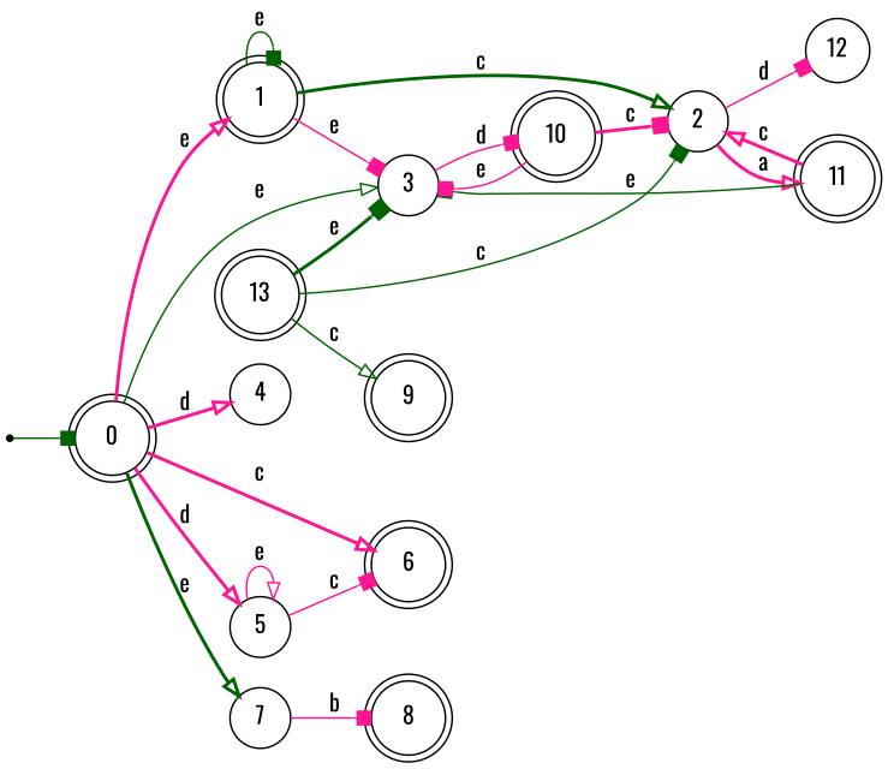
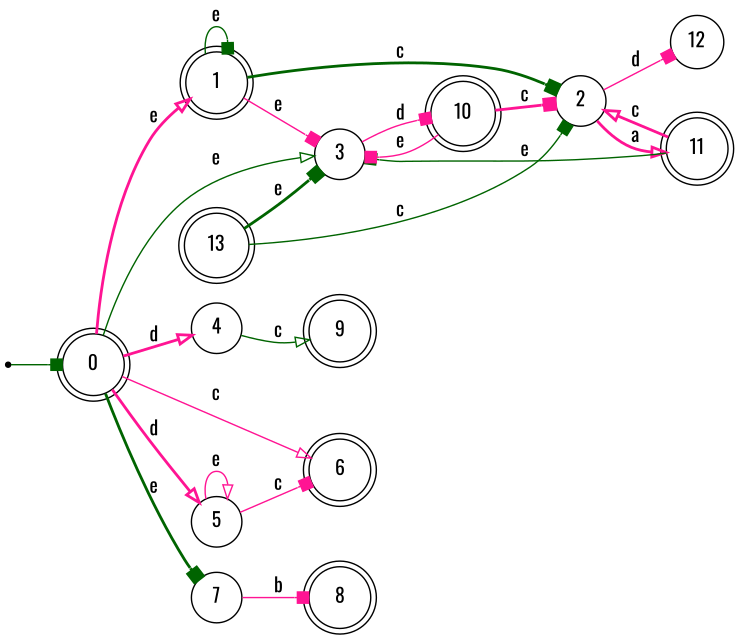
  digraph {
    fontname=Oswald
    rankdir=LR
    node [fontname=Oswald shape=doublecircle]
    edge [arrowhead=box color=deeppink fontname=Oswald style=solid]
    dummy0 [shape=point]
    0
    1
    3 [shape=circle]
    4 [shape=circle]
    5 [shape=circle]
    6
    7 [shape=circle]
    2 [shape=circle]
    11
    12 [shape=circle]
    10
    9
    8
    13
    dummy0 -> 0 [color=darkgreen]
    0 -> 1 [arrowhead=onormal label=e style=bold]
    0 -> 3 [arrowhead=onormal color=darkgreen label=e]
    0 -> 4 [arrowhead=onormal label=d style=bold]
    0 -> 5 [arrowhead=onormal label=d style=bold]
-   0 -> 6 [arrowhead=onormal label=c style=bold]
-   0 -> 7 [arrowhead=onormal color=darkgreen label=e style=bold]
+   0 -> 6 [arrowhead=onormal label=c]
+   0 -> 7 [color=darkgreen label=e style=bold]
    1 -> 1 [color=darkgreen label=e]
    1 -> 3 [label=e]
-   1 -> 2 [arrowhead=onormal color=darkgreen label=c style=bold]
+   1 -> 2 [color=darkgreen label=c style=bold]
    3 -> 10 [label=d]
-   13 -> 9 [arrowhead=onormal color=darkgreen label=c]
+   4 -> 9 [arrowhead=onormal color=darkgreen label=c]
    5 -> 5 [arrowhead=onormal label=e]
    5 -> 6 [label=c]
    7 -> 8 [label=b]
    2 -> 11 [arrowhead=onormal label=a style=bold]
    2 -> 12 [label=d]
    11 -> 3 [color=darkgreen label=e]
    11 -> 2 [arrowhead=onormal label=c style=bold]
    10 -> 3 [label=e]
    10 -> 2 [label=c style=bold]
    13 -> 3 [color=darkgreen label=e style=bold]
    13 -> 2 [color=darkgreen label=c]
  }
